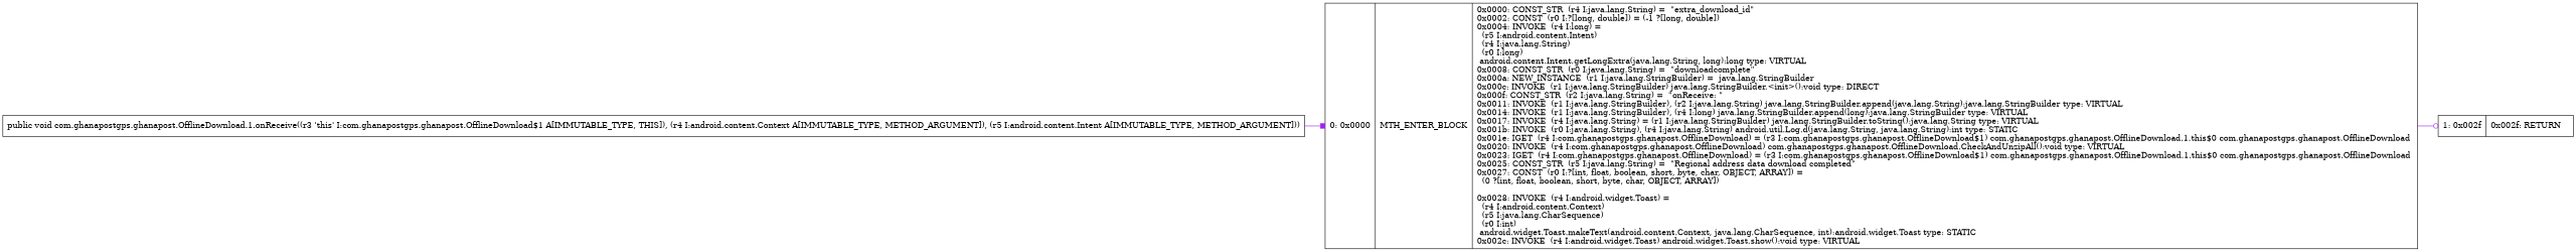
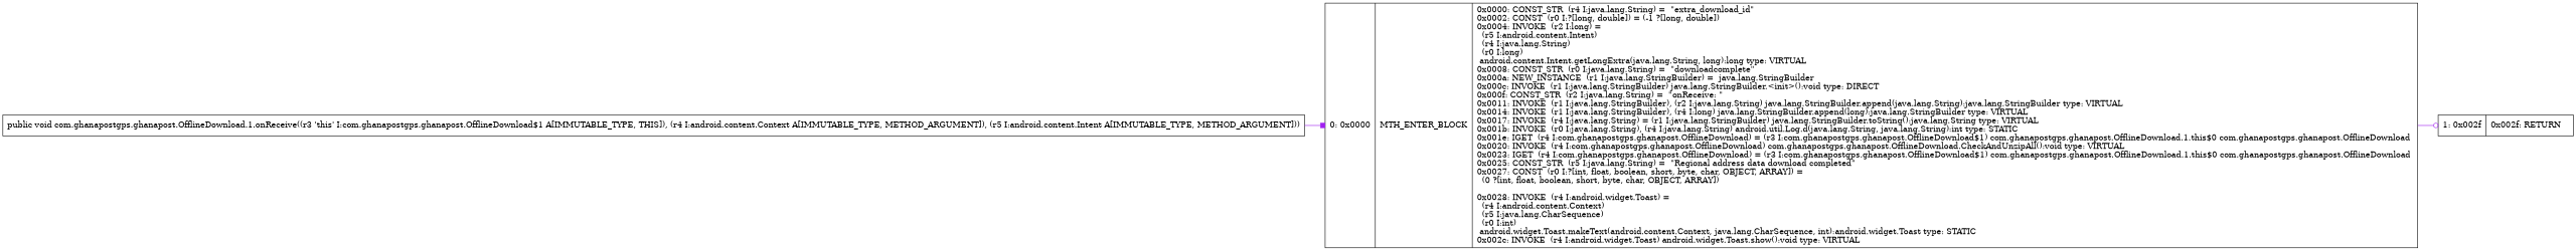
  digraph {
    rankdir=LR
    node [shape=record]
    edge [color=purple]
-   n1 [label="{0\:\ 0x0000|MTH_ENTER_BLOCK\l|0x0000: CONST_STR  (r4 I:java.lang.String) =  \"extra_download_id\" \l0x0002: CONST  (r0 I:?[long, double]) = (\-1 ?[long, double]) \l0x0004: INVOKE  (r4 I:long) = \l  (r5 I:android.content.Intent)\l  (r4 I:java.lang.String)\l  (r0 I:long)\l android.content.Intent.getLongExtra(java.lang.String, long):long type: VIRTUAL \l0x0008: CONST_STR  (r0 I:java.lang.String) =  \"downloadcomplete\" \l0x000a: NEW_INSTANCE  (r1 I:java.lang.StringBuilder) =  java.lang.StringBuilder \l0x000c: INVOKE  (r1 I:java.lang.StringBuilder) java.lang.StringBuilder.\<init\>():void type: DIRECT \l0x000f: CONST_STR  (r2 I:java.lang.String) =  \"onReceive: \" \l0x0011: INVOKE  (r1 I:java.lang.StringBuilder), (r2 I:java.lang.String) java.lang.StringBuilder.append(java.lang.String):java.lang.StringBuilder type: VIRTUAL \l0x0014: INVOKE  (r1 I:java.lang.StringBuilder), (r4 I:long) java.lang.StringBuilder.append(long):java.lang.StringBuilder type: VIRTUAL \l0x0017: INVOKE  (r4 I:java.lang.String) = (r1 I:java.lang.StringBuilder) java.lang.StringBuilder.toString():java.lang.String type: VIRTUAL \l0x001b: INVOKE  (r0 I:java.lang.String), (r4 I:java.lang.String) android.util.Log.d(java.lang.String, java.lang.String):int type: STATIC \l0x001e: IGET  (r4 I:com.ghanapostgps.ghanapost.OfflineDownload) = (r3 I:com.ghanapostgps.ghanapost.OfflineDownload$1) com.ghanapostgps.ghanapost.OfflineDownload.1.this$0 com.ghanapostgps.ghanapost.OfflineDownload \l0x0020: INVOKE  (r4 I:com.ghanapostgps.ghanapost.OfflineDownload) com.ghanapostgps.ghanapost.OfflineDownload.CheckAndUnzipAll():void type: VIRTUAL \l0x0023: IGET  (r4 I:com.ghanapostgps.ghanapost.OfflineDownload) = (r3 I:com.ghanapostgps.ghanapost.OfflineDownload$1) com.ghanapostgps.ghanapost.OfflineDownload.1.this$0 com.ghanapostgps.ghanapost.OfflineDownload \l0x0025: CONST_STR  (r5 I:java.lang.String) =  \"Regional address data download completed\" \l0x0027: CONST  (r0 I:?[int, float, boolean, short, byte, char, OBJECT, ARRAY]) = \l  (0 ?[int, float, boolean, short, byte, char, OBJECT, ARRAY])\l \l0x0028: INVOKE  (r4 I:android.widget.Toast) = \l  (r4 I:android.content.Context)\l  (r5 I:java.lang.CharSequence)\l  (r0 I:int)\l android.widget.Toast.makeText(android.content.Context, java.lang.CharSequence, int):android.widget.Toast type: STATIC \l0x002c: INVOKE  (r4 I:android.widget.Toast) android.widget.Toast.show():void type: VIRTUAL \l}"]
+   n1 [label="{0\:\ 0x0000|MTH_ENTER_BLOCK\l|0x0000: CONST_STR  (r4 I:java.lang.String) =  \"extra_download_id\" \l0x0002: CONST  (r0 I:?[long, double]) = (\-1 ?[long, double]) \l0x0004: INVOKE  (r2 I:long) = \l  (r5 I:android.content.Intent)\l  (r4 I:java.lang.String)\l  (r0 I:long)\l android.content.Intent.getLongExtra(java.lang.String, long):long type: VIRTUAL \l0x0008: CONST_STR  (r0 I:java.lang.String) =  \"downloadcomplete\" \l0x000a: NEW_INSTANCE  (r1 I:java.lang.StringBuilder) =  java.lang.StringBuilder \l0x000c: INVOKE  (r1 I:java.lang.StringBuilder) java.lang.StringBuilder.\<init\>():void type: DIRECT \l0x000f: CONST_STR  (r2 I:java.lang.String) =  \"onReceive: \" \l0x0011: INVOKE  (r1 I:java.lang.StringBuilder), (r2 I:java.lang.String) java.lang.StringBuilder.append(java.lang.String):java.lang.StringBuilder type: VIRTUAL \l0x0014: INVOKE  (r1 I:java.lang.StringBuilder), (r4 I:long) java.lang.StringBuilder.append(long):java.lang.StringBuilder type: VIRTUAL \l0x0017: INVOKE  (r4 I:java.lang.String) = (r1 I:java.lang.StringBuilder) java.lang.StringBuilder.toString():java.lang.String type: VIRTUAL \l0x001b: INVOKE  (r0 I:java.lang.String), (r4 I:java.lang.String) android.util.Log.d(java.lang.String, java.lang.String):int type: STATIC \l0x001e: IGET  (r4 I:com.ghanapostgps.ghanapost.OfflineDownload) = (r3 I:com.ghanapostgps.ghanapost.OfflineDownload$1) com.ghanapostgps.ghanapost.OfflineDownload.1.this$0 com.ghanapostgps.ghanapost.OfflineDownload \l0x0020: INVOKE  (r4 I:com.ghanapostgps.ghanapost.OfflineDownload) com.ghanapostgps.ghanapost.OfflineDownload.CheckAndUnzipAll():void type: VIRTUAL \l0x0023: IGET  (r4 I:com.ghanapostgps.ghanapost.OfflineDownload) = (r3 I:com.ghanapostgps.ghanapost.OfflineDownload$1) com.ghanapostgps.ghanapost.OfflineDownload.1.this$0 com.ghanapostgps.ghanapost.OfflineDownload \l0x0025: CONST_STR  (r5 I:java.lang.String) =  \"Regional address data download completed\" \l0x0027: CONST  (r0 I:?[int, float, boolean, short, byte, char, OBJECT, ARRAY]) = \l  (0 ?[int, float, boolean, short, byte, char, OBJECT, ARRAY])\l \l0x0028: INVOKE  (r4 I:android.widget.Toast) = \l  (r4 I:android.content.Context)\l  (r5 I:java.lang.CharSequence)\l  (r0 I:int)\l android.widget.Toast.makeText(android.content.Context, java.lang.CharSequence, int):android.widget.Toast type: STATIC \l0x002c: INVOKE  (r4 I:android.widget.Toast) android.widget.Toast.show():void type: VIRTUAL \l}"]
    n2 [label="{1\:\ 0x002f|0x002f: RETURN   \l}"]
    n3 [label="{public void com.ghanapostgps.ghanapost.OfflineDownload.1.onReceive((r3 'this' I:com.ghanapostgps.ghanapost.OfflineDownload$1 A[IMMUTABLE_TYPE, THIS]), (r4 I:android.content.Context A[IMMUTABLE_TYPE, METHOD_ARGUMENT]), (r5 I:android.content.Intent A[IMMUTABLE_TYPE, METHOD_ARGUMENT])) }"]
    n1 -> n2 [arrowhead=odot]
    n3 -> n1 [arrowhead=box]
  }
